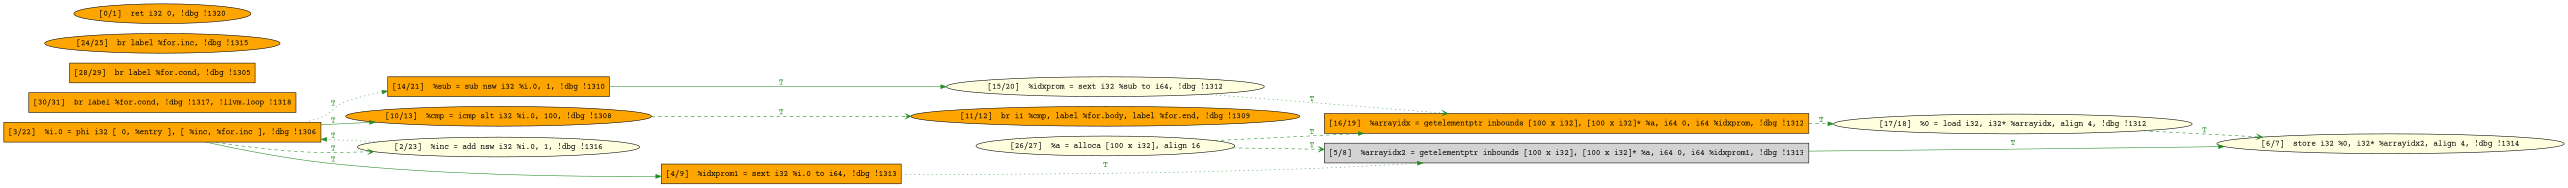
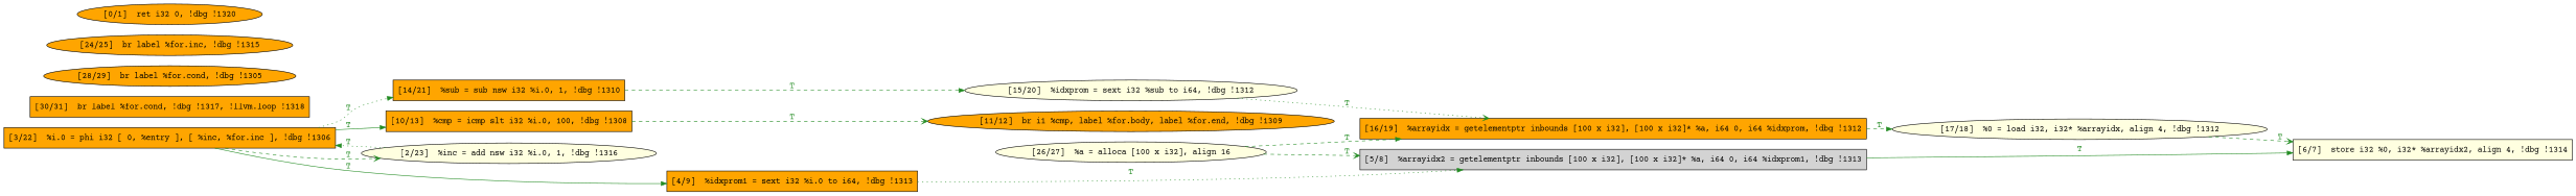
  digraph {
    fontname="Courier Prime"
    rankdir=LR
    node [fillcolor=orange fontname="Courier Prime" shape=ellipse style=filled]
    edge [arrowhead=normal color=forestgreen fontcolor=forestgreen fontname="Courier Prime" style=dashed]
    n1 [label="[14/21]  %sub = sub nsw i32 %i.0, 1, !dbg !1310" shape=box]
    n2 [fillcolor=lightyellow label="[15/20]  %idxprom = sext i32 %sub to i64, !dbg !1312"]
    n3 [label="[16/19]  %arrayidx = getelementptr inbounds [100 x i32], [100 x i32]* %a, i64 0, i64 %idxprom, !dbg !1312" shape=box]
-   n4 [label="[10/13]  %cmp = icmp slt i32 %i.0, 100, !dbg !1308"]
+   n4 [label="[10/13]  %cmp = icmp slt i32 %i.0, 100, !dbg !1308" shape=box]
    n5 [label="[11/12]  br i1 %cmp, label %for.body, label %for.end, !dbg !1309"]
    n6 [label="[3/22]  %i.0 = phi i32 [ 0, %entry ], [ %inc, %for.inc ], !dbg !1306" shape=box]
    n7 [fillcolor=lightyellow label="[2/23]  %inc = add nsw i32 %i.0, 1, !dbg !1316"]
    n8 [label="[4/9]  %idxprom1 = sext i32 %i.0 to i64, !dbg !1313" shape=box]
    n9 [fillcolor=lightgrey label="[5/8]  %arrayidx2 = getelementptr inbounds [100 x i32], [100 x i32]* %a, i64 0, i64 %idxprom1, !dbg !1313" shape=box]
    n10 [label="[30/31]  br label %for.cond, !dbg !1317, !llvm.loop !1318" shape=box]
    n11 [fillcolor=lightyellow label="[26/27]  %a = alloca [100 x i32], align 16"]
    n12 [fillcolor=lightyellow label="[17/18]  %0 = load i32, i32* %arrayidx, align 4, !dbg !1312"]
-   n13 [fillcolor=lightyellow label="[6/7]  store i32 %0, i32* %arrayidx2, align 4, !dbg !1314"]
-   n14 [label="[28/29]  br label %for.cond, !dbg !1305" shape=box]
+   n13 [fillcolor=lightyellow label="[6/7]  store i32 %0, i32* %arrayidx2, align 4, !dbg !1314" shape=box]
+   n14 [label="[28/29]  br label %for.cond, !dbg !1305"]
    n15 [label="[24/25]  br label %for.inc, !dbg !1315"]
    n16 [label="[0/1]  ret i32 0, !dbg !1320"]
-   n1 -> n2 [label=T style=solid]
+   n1 -> n2 [label=T]
    n2 -> n3 [arrowhead=vee label=T style=dotted]
    n3 -> n12 [label=T]
    n4 -> n5 [arrowhead=vee label=T]
    n6 -> n1 [label=T style=dotted]
    n6 -> n4 [label=T style=solid]
    n6 -> n7 [arrowhead=vee label=T]
    n6 -> n8 [label=T style=solid]
    n7 -> n6 [label=T style=dotted]
    n8 -> n9 [label=T style=dotted]
    n9 -> n13 [label=T style=solid]
    n11 -> n3 [label=T]
    n11 -> n9 [arrowhead=vee label=T]
    n12 -> n13 [arrowhead=vee label=T]
  }
